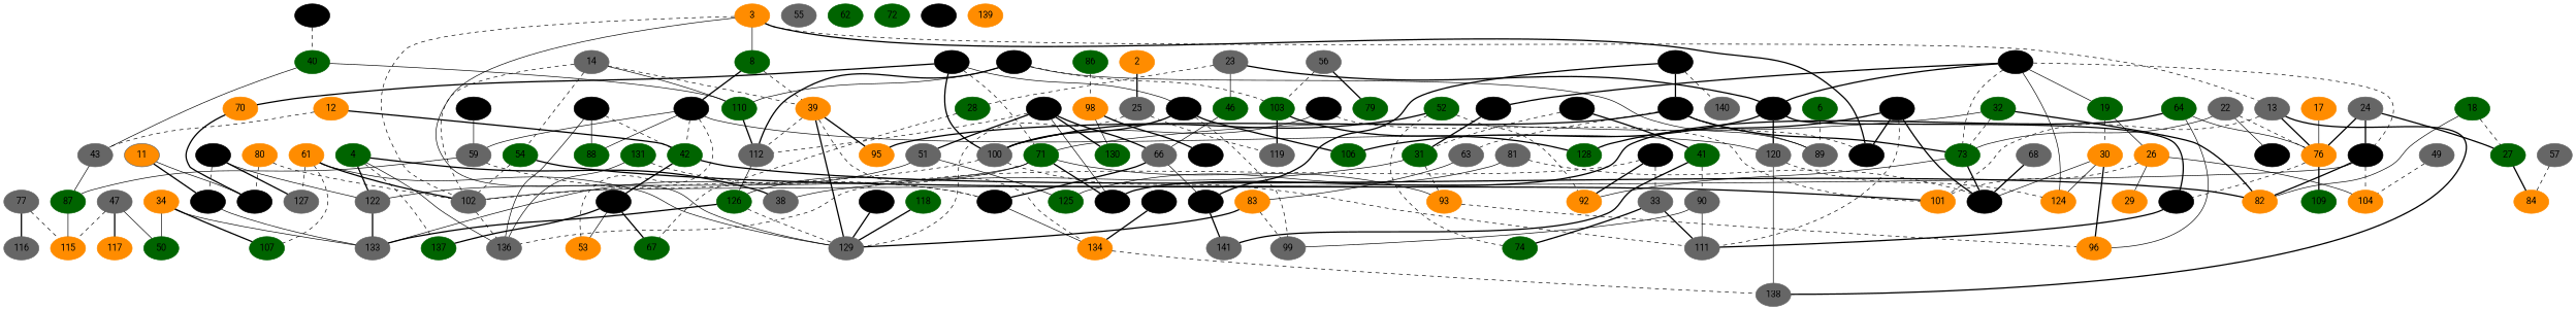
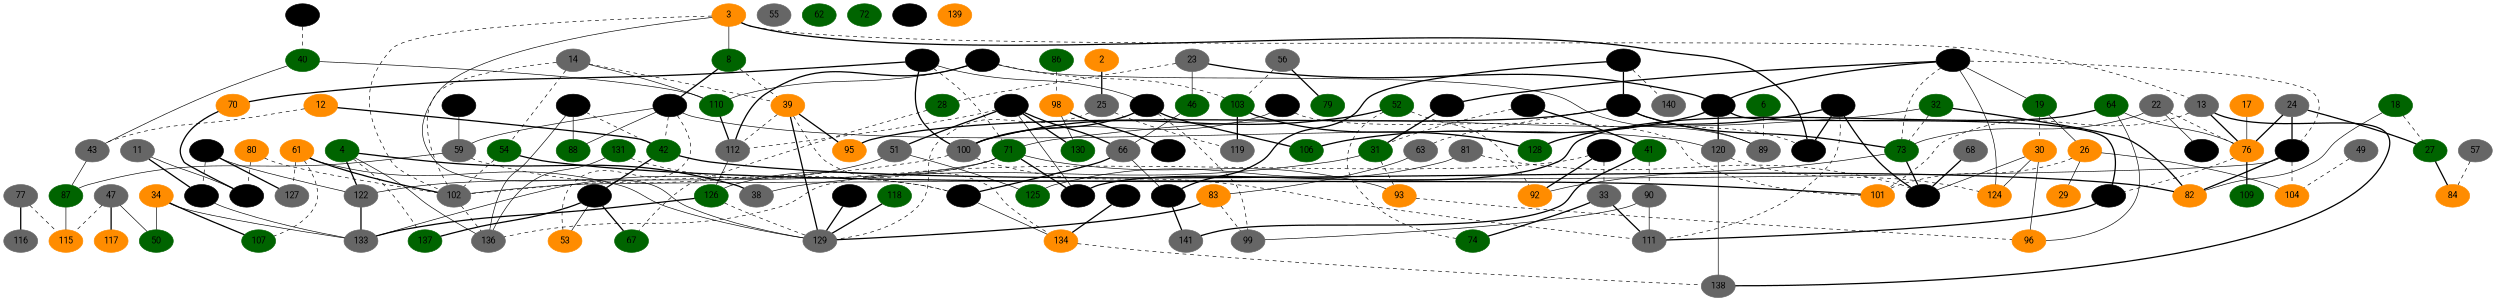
  graph {
    fontname=Roboto
    node [color=gray40 fontname=Roboto style=filled]
    edge [fontname=Roboto style=bold]
    1 [color=black]
    40 [color=darkgreen]
    43
    110 [color=darkgreen]
    2 [color=darkorange]
    25
    129
    119
    3 [color=darkorange]
    8 [color=darkgreen]
    13
    60 [color=black]
    102
    20 [color=black]
    39 [color=darkorange]
    76 [color=darkorange]
    101 [color=darkorange]
    138
    136
    4 [color=darkgreen]
    38
    122
    137 [color=darkgreen]
    133
    5 [color=black]
    37 [color=black]
    135 [color=black]
    140
    89
    73 [color=darkgreen]
    63
    95 [color=darkorange]
    141
    6 [color=darkgreen]
    7 [color=black]
    31 [color=darkgreen]
    41 [color=darkgreen]
    93 [color=darkorange]
    90
    42 [color=darkgreen]
    53 [color=darkorange]
    59
    88 [color=darkgreen]
    120
    112
    134 [color=darkorange]
    9 [color=black]
    111
    114 [color=black]
    128 [color=darkgreen]
    10 [color=black]
    108 [color=black]
    127
-   11 [fillcolor=darkorange]
+   11
    85 [color=black]
    12 [color=darkorange]
    82 [color=darkorange]
    45 [color=black]
    87 [color=darkgreen]
    91 [color=black]
    109 [color=darkgreen]
    14
    54 [color=darkgreen]
    15 [color=black]
    33
    92 [color=darkorange]
    74 [color=darkgreen]
    16 [color=black]
    19 [color=darkgreen]
    21 [color=black]
    65 [color=black]
    78 [color=black]
    124 [color=darkorange]
    26 [color=darkorange]
    30 [color=darkorange]
    104 [color=darkorange]
    106 [color=darkgreen]
    17 [color=darkorange]
    18 [color=darkgreen]
    27 [color=darkgreen]
    84 [color=darkorange]
    29 [color=darkorange]
    96 [color=darkorange]
    132 [color=black]
    22
    58 [color=black]
    23
    28 [color=darkgreen]
    46 [color=darkgreen]
    67 [color=darkgreen]
    66
    24
    32 [color=darkgreen]
    71 [color=darkgreen]
    105 [color=black]
    126 [color=darkgreen]
    34 [color=darkorange]
    50 [color=darkgreen]
    107 [color=darkgreen]
    35 [color=black]
    36 [color=black]
    51
    130 [color=darkgreen]
    125 [color=darkgreen]
    83 [color=darkorange]
    99
    115 [color=darkorange]
    44 [color=black]
    47
    117 [color=darkorange]
    48 [color=black]
    100
    49
    52 [color=darkgreen]
    55
    79 [color=darkgreen]
    56
    103 [color=darkgreen]
    57
    61 [color=darkorange]
    62 [color=darkgreen]
    64 [color=darkgreen]
    68
    69 [color=black]
    70 [color=darkorange]
    97 [color=black]
    72 [color=darkgreen]
    75 [color=black]
    77
    116
    80 [color=darkorange]
    81
    86 [color=darkgreen]
    98 [color=darkorange]
    123 [color=black]
    94 [color=black]
    113 [color=black]
    118 [color=darkgreen]
    121 [color=black]
    131 [color=darkgreen]
    139 [color=darkorange]
    1 -- 40 [style=dashed]
    40 -- 43 [style=solid]
    40 -- 110 [style=solid]
    43 -- 87 [style=solid]
    110 -- 112
    2 -- 25
    25 -- 129 [style=dashed]
    25 -- 119 [style=dashed]
    3 -- 129 [style=solid]
    3 -- 8 [style=solid]
    3 -- 13 [style=dashed]
    3 -- 60
    3 -- 102 [style=dashed]
    8 -- 20
    8 -- 39 [style=dashed]
    13 -- 76
    13 -- 101 [style=dashed]
    13 -- 138
    102 -- 136 [style=dashed]
    20 -- 42 [style=dashed]
    20 -- 53 [style=dashed]
    20 -- 59 [style=solid]
    20 -- 88 [style=solid]
    20 -- 120 [style=solid]
    39 -- 129
    39 -- 95
    39 -- 112 [style=dashed]
    39 -- 134 [style=dashed]
    76 -- 91 [style=dashed]
    76 -- 109
    4 -- 136 [style=solid]
    4 -- 38
    4 -- 122
    4 -- 137 [style=dashed]
    122 -- 133
    5 -- 37
    5 -- 135
    5 -- 140 [style=dashed]
    37 -- 60 [style=dashed]
    37 -- 89 [style=solid]
    37 -- 73
    37 -- 63 [style=dashed]
    37 -- 95
    135 -- 141
    73 -- 114
    73 -- 92 [style=solid]
    63 -- 83 [style=solid]
    6 -- 89 [style=dashed]
    7 -- 31 [style=dashed]
    7 -- 41
    31 -- 38 [style=solid]
    31 -- 93 [style=dashed]
    41 -- 141
    41 -- 90 [style=dashed]
    93 -- 96 [style=dashed]
    90 -- 111 [style=solid]
    90 -- 99 [style=solid]
    42 -- 82
    42 -- 45
    59 -- 87 [style=solid]
    59 -- 132 [style=dashed]
    120 -- 138 [style=solid]
    120 -- 124 [style=dashed]
    112 -- 126 [style=solid]
    134 -- 138 [style=dashed]
    9 -- 60
    9 -- 111 [style=dashed]
    9 -- 114
    9 -- 128
    10 -- 122 [style=solid]
    10 -- 108 [style=dashed]
    10 -- 127
    108 -- 133 [style=solid]
    11 -- 108
    11 -- 85 [style=solid]
    12 -- 43 [style=dashed]
    12 -- 42
    45 -- 137
    45 -- 53 [style=solid]
    45 -- 67
    87 -- 115 [style=solid]
    91 -- 111
    14 -- 110 [style=solid]
    14 -- 102 [style=dashed]
    14 -- 39 [style=dashed]
    14 -- 54 [style=dashed]
    54 -- 102 [style=dashed]
    54 -- 101
    15 -- 136 [style=dashed]
    15 -- 33 [style=dashed]
    15 -- 92
    33 -- 111
    33 -- 74
    16 -- 73 [style=dashed]
    16 -- 19 [style=solid]
    16 -- 21
    16 -- 65 [style=dashed]
    16 -- 78
    16 -- 124 [style=solid]
    19 -- 26 [style=solid]
    19 -- 30 [style=dashed]
    21 -- 31
    65 -- 102 [style=solid]
    65 -- 82
    65 -- 104 [style=dashed]
    78 -- 120
    78 -- 91
    78 -- 106
    26 -- 101 [style=dashed]
    26 -- 104 [style=solid]
    26 -- 29 [style=solid]
    30 -- 114 [style=solid]
    30 -- 124 [style=solid]
-   30 -- 96
+   30 -- 96 [style=solid]
    17 -- 76 [style=solid]
    18 -- 82 [style=solid]
    18 -- 27 [style=dashed]
    27 -- 84
    132 -- 134 [style=solid]
    22 -- 76 [style=dashed]
    22 -- 73 [style=solid]
    22 -- 58 [style=solid]
    23 -- 78
    23 -- 28 [style=dashed]
    23 -- 46 [style=solid]
    28 -- 67 [style=dashed]
    46 -- 66 [style=solid]
    66 -- 135 [style=solid]
    66 -- 132
    24 -- 76
    24 -- 65
    24 -- 27
    32 -- 73 [style=dashed]
    32 -- 82
    32 -- 71 [style=solid]
    71 -- 122 [style=solid]
    71 -- 93 [style=solid]
    71 -- 105
    71 -- 126 [style=solid]
    126 -- 129 [style=dashed]
    126 -- 133
    34 -- 133 [style=solid]
    34 -- 50 [style=solid]
    34 -- 107
    35 -- 136 [style=solid]
    35 -- 42 [style=dashed]
    35 -- 88 [style=solid]
    36 -- 112 [style=dashed]
    36 -- 66
    36 -- 105 [style=solid]
    36 -- 51
    36 -- 130
    51 -- 133 [style=solid]
    51 -- 125 [style=solid]
    83 -- 129
    83 -- 99 [style=dashed]
    44 -- 59 [style=solid]
    47 -- 50 [style=solid]
    47 -- 115 [style=dashed]
    47 -- 117
    48 -- 101 [style=dashed]
    48 -- 100 [style=solid]
    100 -- 102 [style=dashed]
    100 -- 111 [style=dashed]
    49 -- 104 [style=dashed]
    52 -- 92 [style=dashed]
    52 -- 74 [style=dashed]
    52 -- 100
    56 -- 79
    56 -- 103 [style=dashed]
    103 -- 119
    103 -- 128
    57 -- 84 [style=dashed]
    61 -- 129 [style=solid]
    61 -- 102
    61 -- 127 [style=dashed]
    61 -- 107 [style=dashed]
    64 -- 76 [style=solid]
    64 -- 96 [style=solid]
    64 -- 105
    68 -- 114
    69 -- 71 [style=dashed]
    69 -- 100
    69 -- 70
    69 -- 97 [style=solid]
    70 -- 85
    97 -- 106
    97 -- 99 [style=dashed]
    97 -- 100
    75 -- 110 [style=solid]
    75 -- 89 [style=solid]
    75 -- 112
    75 -- 103 [style=dashed]
    77 -- 115 [style=dashed]
    77 -- 116
    80 -- 102 [style=dashed]
    80 -- 85 [style=dashed]
    81 -- 114 [style=dashed]
    81 -- 125 [style=solid]
    86 -- 98 [style=dashed]
    98 -- 130 [style=solid]
    98 -- 123
    94 -- 129
    113 -- 134
    118 -- 129
    131 -- 136 [style=solid]
    131 -- 132 [style=dashed]
  }
